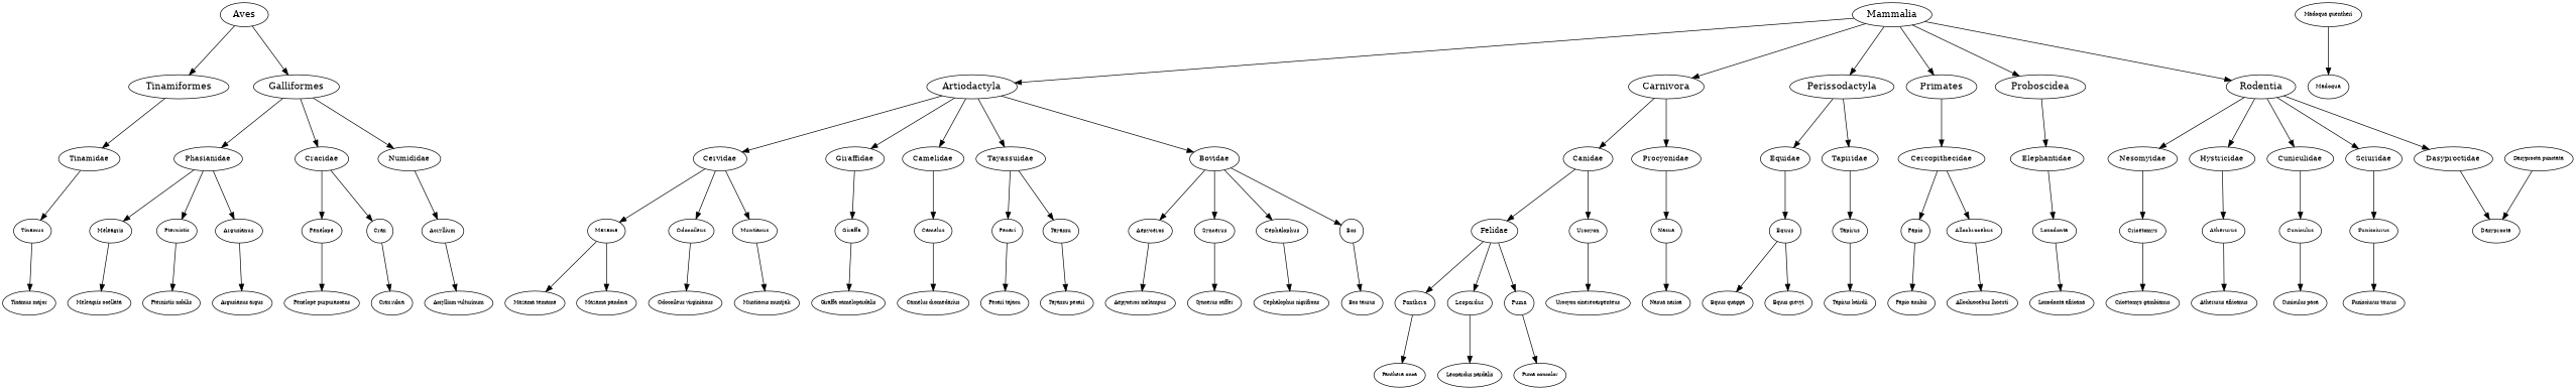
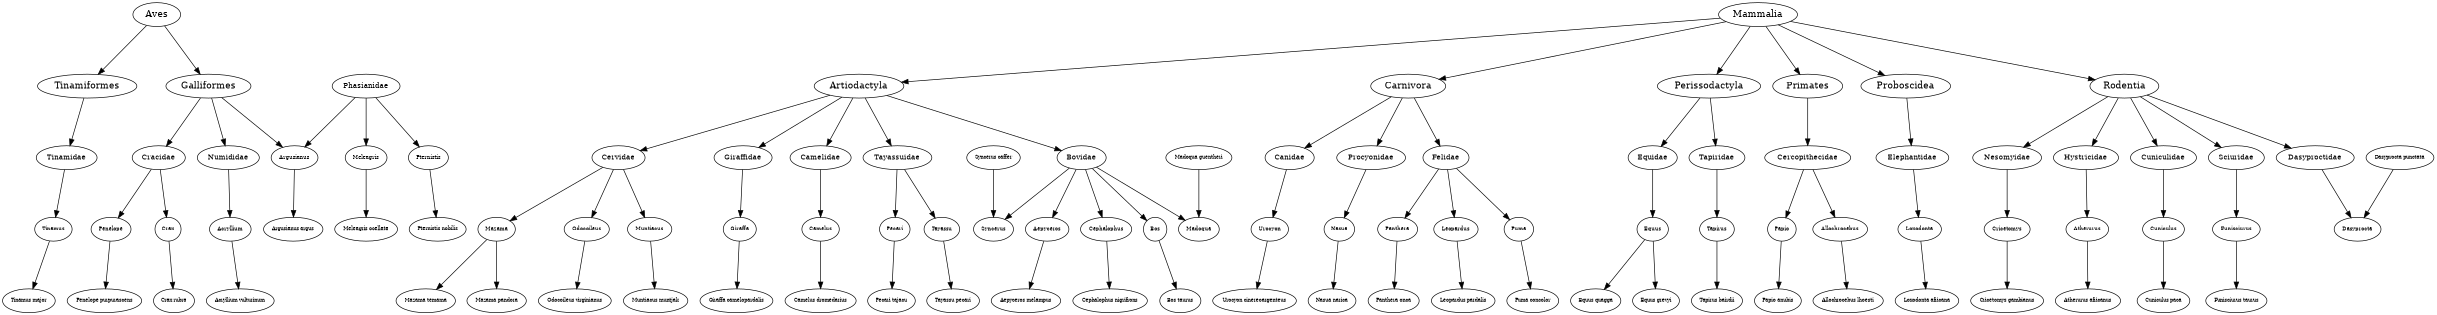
  strict digraph {
    rankdir=TB
    ranksep=1
    node [fontsize=7]
    n1 [fontsize=14 label=Aves width=1]
    n2 [fontsize=14 label=Tinamiformes width=1]
    n3 [fontsize=14 label=Galliformes width=1]
    n4 [fontsize=11 label=Tinamidae width=0]
    n5 [fontsize=11 label=Phasianidae width=0]
    n6 [fontsize=11 label=Cracidae width=0]
    n7 [fontsize=11 label=Numididae width=0]
    n8 [fontsize=8 label=Tinamus width=0]
    n9 [fontsize=8 label=Meleagris width=0]
    n10 [fontsize=8 label=Pternistis width=0]
    n11 [fontsize=8 label=Argusianus width=0]
    n12 [fontsize=8 label=Penelope width=0]
    n13 [fontsize=8 label=Crax width=0]
    n14 [fontsize=8 label=Acryllium width=0]
    n15 [label="Meleagris ocellata" width=0]
    n16 [label="Tinamus major" width=0]
    n17 [label="Pternistis nobilis" width=0]
    n18 [label="Penelope purpurascens" width=0]
    n19 [label="Acryllium vulturinum" width=0]
    n20 [label="Argusianus argus" width=0]
    n21 [label="Crax rubra" width=0]
    n22 [fontsize=14 label=Mammalia width=1]
    n23 [fontsize=14 label=Artiodactyla width=1]
    n24 [fontsize=14 label=Carnivora width=1]
    n25 [fontsize=14 label=Perissodactyla width=1]
    n26 [fontsize=14 label=Primates width=1]
    n27 [fontsize=14 label=Proboscidea width=1]
    n28 [fontsize=14 label=Rodentia width=1]
    n29 [fontsize=11 label=Cervidae width=0]
    n30 [fontsize=11 label=Giraffidae width=0]
    n31 [fontsize=11 label=Camelidae width=0]
    n32 [fontsize=11 label=Tayassuidae width=0]
    n33 [fontsize=11 label=Bovidae width=0]
    n34 [fontsize=11 label=Canidae width=0]
    n35 [fontsize=11 label=Procyonidae width=0]
    n36 [fontsize=11 label=Felidae width=0]
    n37 [fontsize=11 label=Equidae width=0]
    n38 [fontsize=11 label=Tapiridae width=0]
    n39 [fontsize=11 label=Cercopithecidae width=0]
    n40 [fontsize=11 label=Elephantidae width=0]
    n41 [fontsize=11 label=Nesomyidae width=0]
    n42 [fontsize=11 label=Hystricidae width=0]
    n43 [fontsize=11 label=Cuniculidae width=0]
    n44 [fontsize=11 label=Sciuridae width=0]
    n45 [fontsize=11 label=Dasyproctidae width=0]
    n46 [fontsize=8 label=Loxodonta width=0]
    n47 [fontsize=8 label=Mazama width=0]
    n48 [fontsize=8 label=Odocoileus width=0]
    n49 [fontsize=8 label=Muntiacus width=0]
    n50 [fontsize=8 label=Giraffa width=0]
    n51 [fontsize=8 label=Camelus width=0]
    n52 [fontsize=8 label=Urocyon width=0]
    n53 [fontsize=8 label=Cricetomys width=0]
    n54 [fontsize=8 label=Atherurus width=0]
    n55 [fontsize=8 label=Cuniculus width=0]
    n56 [fontsize=8 label=Equus width=0]
    n57 [fontsize=8 label=Pecari width=0]
    n58 [fontsize=8 label=Tayassu width=0]
    n59 [fontsize=8 label=Aepyceros width=0]
    n60 [fontsize=8 label=Syncerus width=0]
    n61 [fontsize=8 label=Madoqua width=0]
    n62 [fontsize=8 label=Cephalophus width=0]
    n63 [fontsize=8 label=Bos width=0]
    n64 [fontsize=8 label=Funisciurus width=0]
    n65 [fontsize=8 label=Papio width=0]
    n66 [fontsize=8 label=Allochrocebus width=0]
    n67 [fontsize=8 label=Dasyprocta width=0]
    n68 [fontsize=8 label=Nasua width=0]
    n69 [fontsize=8 label=Panthera width=0]
    n70 [fontsize=8 label=Leopardus width=0]
    n71 [fontsize=8 label=Puma width=0]
    n72 [fontsize=8 label=Tapirus width=0]
    n73 [label="Loxodonta africana" width=0]
    n74 [label="Nasua narica" width=0]
    n75 [label="Mazama temama" width=0]
    n76 [label="Mazama pandora" width=0]
    n77 [label="Aepyceros melampus" width=0]
    n78 [label="Atherurus africanus" width=0]
    n79 [label="Syncerus caffer" width=0]
    n80 [label="Pecari tajacu" width=0]
    n81 [label="Papio anubis" width=0]
    n82 [label="Panthera onca" width=0]
    n83 [label="Urocyon cinereoargenteus" width=0]
    n84 [label="Equus quagga" width=0]
    n85 [label="Equus grevyi" width=0]
    n86 [label="Funisciurus taurus" width=0]
    n87 [label="Leopardus pardalis" width=0]
    n88 [label="Odocoileus virginianus" width=0]
    n89 [label="Giraffa camelopardalis" width=0]
    n90 [label="Madoqua guentheri" width=0]
    n91 [label="Puma concolor" width=0]
    n92 [label="Allochrocebus lhoesti" width=0]
    n93 [label="Tapirus bairdii" width=0]
    n94 [label="Cephalophus nigrifrons" width=0]
    n95 [label="Cricetomys gambianus" width=0]
    n96 [label="Muntiacus muntjak" width=0]
    n97 [label="Camelus dromedarius" width=0]
    n98 [label="Cuniculus paca" width=0]
    n99 [label="Tayassu pecari" width=0]
    n100 [label="Dasyprocta punctata" width=0]
    n101 [label="Bos taurus" width=0]
    subgraph sub_1 {
      n1
      n2
      n3
      n4
      n5
      n6
      n7
      n8
      n9
      n10
      n11
      n12
      n13
      n14
      n15
      n16
      n17
      n18
      n19
      n20
      n21
    }
    subgraph sub_2 {
      n22
      n23
      n24
      n25
      n26
      n27
      n28
      n29
      n30
      n31
      n32
      n33
      n34
      n35
      n36
      n37
      n38
      n39
      n40
      n41
      n42
      n43
      n44
      n45
      n46
      n47
      n48
      n49
      n50
      n51
      n52
      n53
      n54
      n55
      n56
      n57
      n58
      n59
      n60
      n61
      n62
      n63
      n64
      n65
      n66
      n67
      n68
      n69
      n70
      n71
      n72
      n73
      n74
      n75
      n76
      n77
      n78
      n79
      n80
      n81
      n82
      n83
      n84
      n85
      n86
      n87
      n88
      n89
      n90
      n91
      n92
      n93
      n94
      n95
      n96
      n97
      n98
      n99
      n100
      n101
    }
    n1 -> n2
    n1 -> n3
    n2 -> n4
-   n3 -> n5
+   n3 -> n11
    n3 -> n6
    n3 -> n7
    n4 -> n8
    n5 -> n9
    n5 -> n10
    n5 -> n11
    n6 -> n12
    n6 -> n13
    n7 -> n14
    n8 -> n16
    n9 -> n15
    n10 -> n17
    n11 -> n20
    n12 -> n18
    n13 -> n21
    n14 -> n19
    n22 -> n23
    n22 -> n24
    n22 -> n25
    n22 -> n26
    n22 -> n27
    n22 -> n28
    n23 -> n29
    n23 -> n30
    n23 -> n31
    n23 -> n32
    n23 -> n33
    n24 -> n34
    n24 -> n35
-   n34 -> n36
+   n24 -> n36
    n25 -> n37
    n25 -> n38
    n26 -> n39
    n27 -> n40
    n28 -> n41
    n28 -> n42
    n28 -> n43
    n28 -> n44
    n28 -> n45
    n29 -> n47
    n29 -> n48
    n29 -> n49
    n30 -> n50
    n31 -> n51
    n32 -> n57
    n32 -> n58
    n33 -> n59
    n33 -> n60
+   n33 -> n61
    n33 -> n62
    n33 -> n63
    n34 -> n52
    n35 -> n68
    n36 -> n69
    n36 -> n70
    n36 -> n71
    n37 -> n56
    n38 -> n72
    n39 -> n65
    n39 -> n66
    n40 -> n46
    n41 -> n53
    n42 -> n54
    n43 -> n55
    n44 -> n64
    n45 -> n67
    n46 -> n73
    n47 -> n75
    n47 -> n76
    n48 -> n88
    n49 -> n96
    n50 -> n89
    n51 -> n97
    n52 -> n83
    n53 -> n95
    n54 -> n78
    n55 -> n98
    n56 -> n84
    n56 -> n85
    n57 -> n80
    n58 -> n99
    n59 -> n77
-   n60 -> n79
+   n79 -> n60
    n62 -> n94
    n63 -> n101
    n64 -> n86
    n65 -> n81
    n66 -> n92
    n68 -> n74
    n69 -> n82
    n70 -> n87
    n71 -> n91
    n72 -> n93
    n90 -> n61
    n100 -> n67
  }
